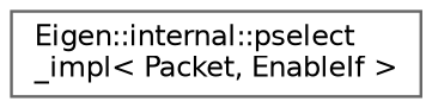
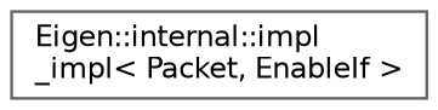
  digraph {
    rankdir=TB
-   n1 [color=grey40 fillcolor=white fontname=Helvetica fontsize=10 height=0.2 label="Eigen::internal::pselect\l_impl\< Packet, EnableIf \>" shape=box style=filled width=0.4]
+   n1 [color=grey40 fillcolor=white fontname=Helvetica fontsize=10 height=0.2 label="Eigen::internal::impl\l_impl\< Packet, EnableIf \>" shape=box style=filled width=0.4]
  }
